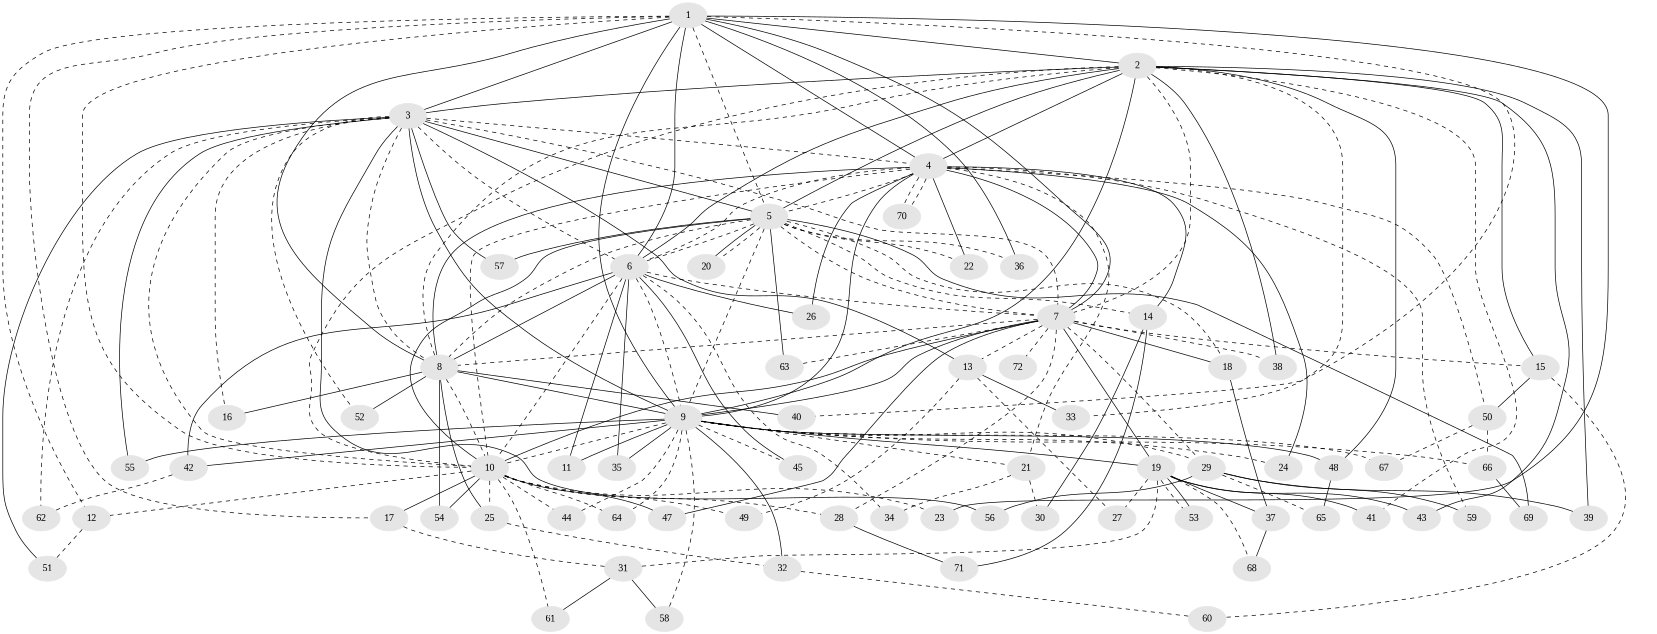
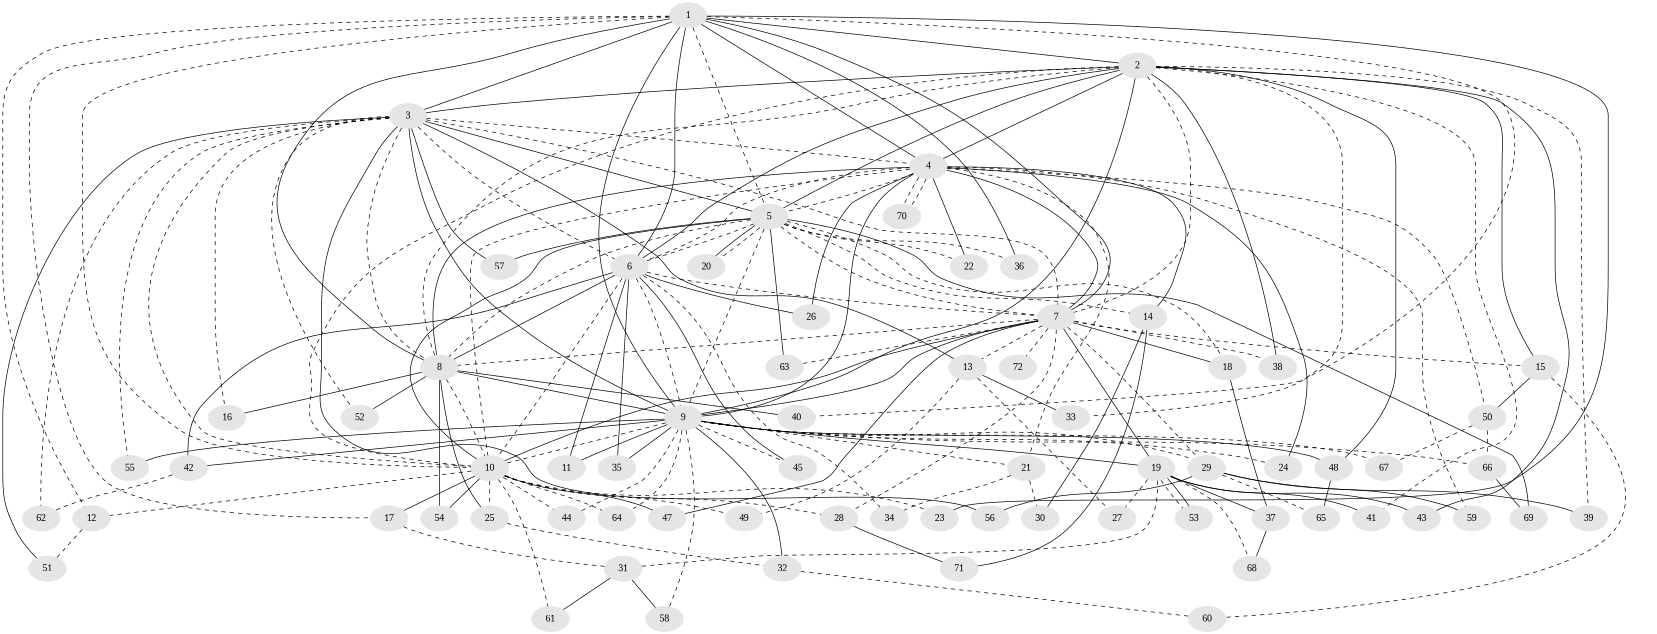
  graph {
    fontname="Liberation Serif"
    node [color=gray90 fontname="Liberation Serif" style=filled]
    edge [fontname="Liberation Serif" style=dashed]
    1
    2
    3
    4
    5
    6
    7
    8
    9
    10
    12
    17
    23
    36
    40
    15
    33
    38
    39
    41
    43
    48
    13
    16
    51
    52
    55
    56
    57
    62
    14
    21
    22
    24
    26
    50
    59
    70
    18
    20
    63
    69
    11
    34
    35
    42
    45
    19
    28
    29
    47
    72
    25
    54
    32
    44
    58
    64
    66
    67
    49
    61
    31
    60
    65
    27
    30
    71
    37
    53
    68
    1 -- 2 [style=solid]
    1 -- 3 [style=solid]
    1 -- 4 [style=solid]
    1 -- 5
    1 -- 6 [style=solid]
    1 -- 7 [style=solid]
    1 -- 8 [style=solid]
    1 -- 9 [style=solid]
    1 -- 10
    1 -- 12
    1 -- 17
    1 -- 23 [style=solid]
    1 -- 36 [style=solid]
    1 -- 40
    2 -- 3 [style=solid]
    2 -- 4 [style=solid]
    2 -- 5 [style=solid]
    2 -- 6 [style=solid]
    2 -- 7
    2 -- 8
    2 -- 9 [style=solid]
    2 -- 10
    2 -- 15 [style=solid]
    2 -- 33
    2 -- 38 [style=solid]
-   2 -- 39 [style=solid]
+   2 -- 39
    2 -- 41
    2 -- 43 [style=solid]
    2 -- 48 [style=solid]
    3 -- 4
    3 -- 5 [style=solid]
    3 -- 6
    3 -- 7
    3 -- 8
    3 -- 9 [style=solid]
    3 -- 10
    3 -- 13 [style=solid]
    3 -- 16
    3 -- 51 [style=solid]
    3 -- 52
-   3 -- 55 [style=solid]
+   3 -- 55
    3 -- 56 [style=solid]
    3 -- 57 [style=solid]
    3 -- 62
    4 -- 5
    4 -- 6
    4 -- 7 [style=solid]
    4 -- 8 [style=solid]
    4 -- 9 [style=solid]
    4 -- 10
    4 -- 14 [style=solid]
    4 -- 21
    4 -- 22 [style=solid]
    4 -- 24 [style=solid]
    4 -- 26 [style=solid]
    4 -- 50
    4 -- 59
    4 -- 70
    4 -- 70
    5 -- 6
    5 -- 7
    5 -- 8
    5 -- 9
    5 -- 10 [style=solid]
    5 -- 36
    5 -- 57 [style=solid]
    5 -- 14
    5 -- 22
    5 -- 18
    5 -- 20 [style=solid]
    5 -- 20
    5 -- 63 [style=solid]
    5 -- 69 [style=solid]
    6 -- 7
    6 -- 8 [style=solid]
    6 -- 9
    6 -- 10
    6 -- 26 [style=solid]
    6 -- 11 [style=solid]
    6 -- 34
    6 -- 35 [style=solid]
    6 -- 42 [style=solid]
    6 -- 45 [style=solid]
    7 -- 8
    7 -- 9 [style=solid]
    7 -- 10 [style=solid]
    7 -- 15
    7 -- 38
    7 -- 13
    7 -- 18 [style=solid]
    7 -- 63
    7 -- 19 [style=solid]
    7 -- 28
    7 -- 29
    7 -- 47 [style=solid]
    7 -- 72
    8 -- 9 [style=solid]
    8 -- 10
    8 -- 40 [style=solid]
    8 -- 16 [style=solid]
    8 -- 52 [style=solid]
    8 -- 25 [style=solid]
    8 -- 54 [style=solid]
    9 -- 10
    9 -- 48 [style=solid]
    9 -- 55 [style=solid]
    9 -- 21
    9 -- 24
    9 -- 11 [style=solid]
    9 -- 35 [style=solid]
    9 -- 42 [style=solid]
    9 -- 45
    9 -- 19 [style=solid]
    9 -- 29
    9 -- 32 [style=solid]
    9 -- 44
    9 -- 58
    9 -- 64
    9 -- 66
    9 -- 67
    10 -- 12
    10 -- 17 [style=solid]
    10 -- 23
    10 -- 28
    10 -- 47 [style=solid]
    10 -- 25
    10 -- 54 [style=solid]
    10 -- 44
    10 -- 64
    10 -- 49
    10 -- 61
    12 -- 51
    17 -- 31
    15 -- 50 [style=solid]
    15 -- 60
    48 -- 65 [style=solid]
    13 -- 33 [style=solid]
    13 -- 49
    13 -- 27
    14 -- 30 [style=solid]
    14 -- 71 [style=solid]
    21 -- 34
    21 -- 30
    50 -- 66
    50 -- 67
    18 -- 37 [style=solid]
    42 -- 62
    19 -- 41 [style=solid]
    19 -- 43 [style=solid]
    19 -- 31
    19 -- 27
    19 -- 37 [style=solid]
    19 -- 53
    19 -- 53 [style=solid]
    19 -- 68
    28 -- 71 [style=solid]
    29 -- 39 [style=solid]
    29 -- 56 [style=solid]
    29 -- 59 [style=solid]
    29 -- 65
    25 -- 32
    32 -- 60
    66 -- 69 [style=solid]
    31 -- 58 [style=solid]
    31 -- 61 [style=solid]
    37 -- 68 [style=solid]
  }
